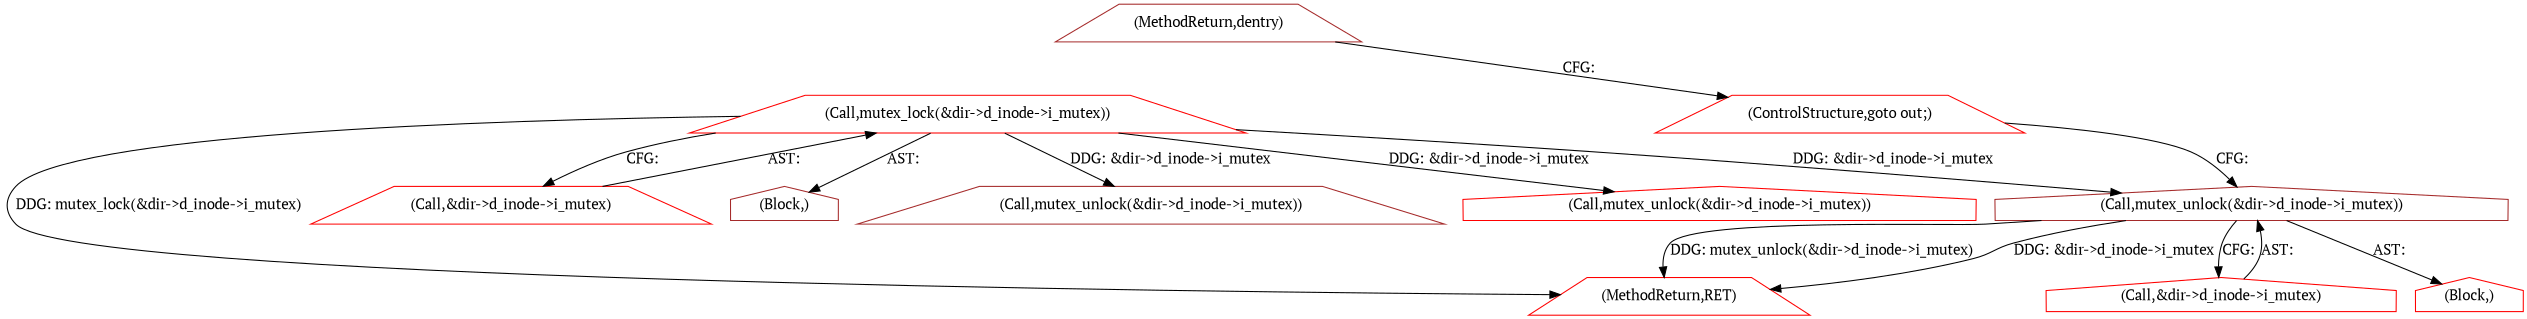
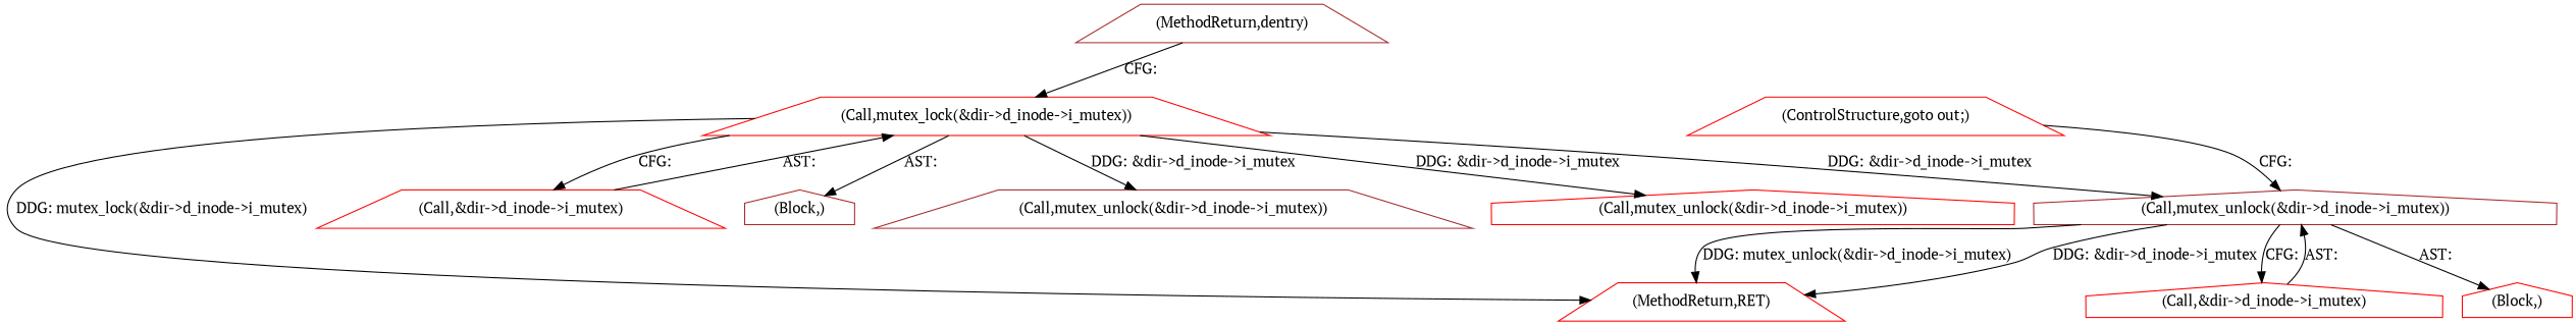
  digraph {
    fontname="PT Serif"
    node [color=red fontname="PT Serif" shape=trapezium]
    edge [fontname="PT Serif"]
    n1 [color=brown label="(Call,mutex_unlock(&dir->d_inode->i_mutex))" shape=house]
    n2 [label="(Block,)" shape=house]
    n3 [label="(MethodReturn,RET)"]
    n4 [label="(Call,&dir->d_inode->i_mutex)" shape=house]
    n5 [label="(Call,mutex_lock(&dir->d_inode->i_mutex))"]
    n6 [label="(Call,&dir->d_inode->i_mutex)"]
    n7 [color=brown label="(Block,)" shape=house]
    n8 [color=brown label="(Call,mutex_unlock(&dir->d_inode->i_mutex))"]
    n9 [label="(Call,mutex_unlock(&dir->d_inode->i_mutex))" shape=house]
    n10 [label="(ControlStructure,goto out;)"]
    n11 [color=brown label="(MethodReturn,dentry)"]
    n1 -> n2 [label="AST: "]
    n1 -> n3 [label="DDG: mutex_unlock(&dir->d_inode->i_mutex)"]
    n1 -> n3 [label="DDG: &dir->d_inode->i_mutex"]
    n1 -> n4 [label="CFG: "]
    n4 -> n1 [label="AST: "]
    n5 -> n1 [label="DDG: &dir->d_inode->i_mutex"]
    n5 -> n3 [label="DDG: mutex_lock(&dir->d_inode->i_mutex)"]
    n5 -> n6 [label="CFG: "]
    n5 -> n7 [label="AST: "]
    n5 -> n8 [label="DDG: &dir->d_inode->i_mutex"]
    n5 -> n9 [label="DDG: &dir->d_inode->i_mutex"]
    n6 -> n5 [label="AST: "]
    n10 -> n1 [label="CFG: "]
-   n11 -> n10 [label="CFG: "]
+   n11 -> n5 [label="CFG: "]
  }
